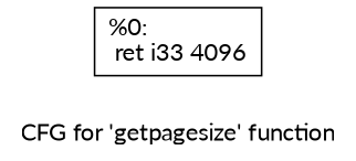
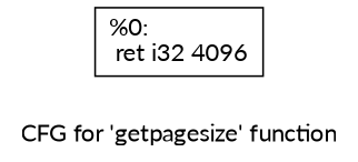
  digraph {
    label="CFG for 'getpagesize' function"
    fontname=Lato
-   n1 [label="{%0:\l  ret i33 4096\l}" shape=record fontname=Lato]
+   n1 [label="{%0:\l  ret i32 4096\l}" shape=record fontname=Lato]
  }
